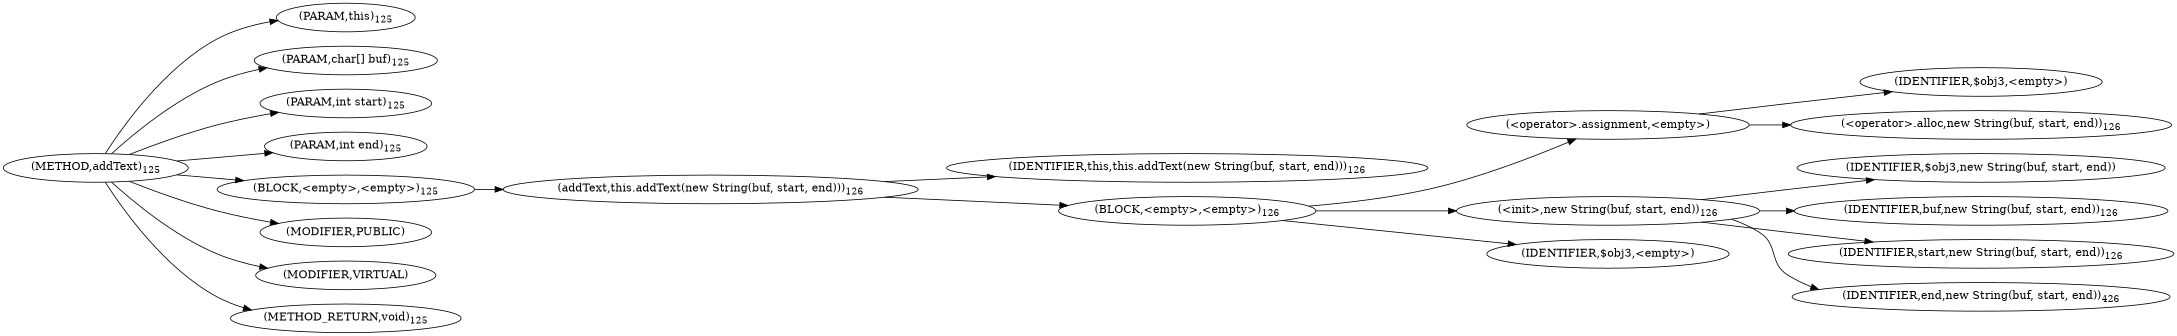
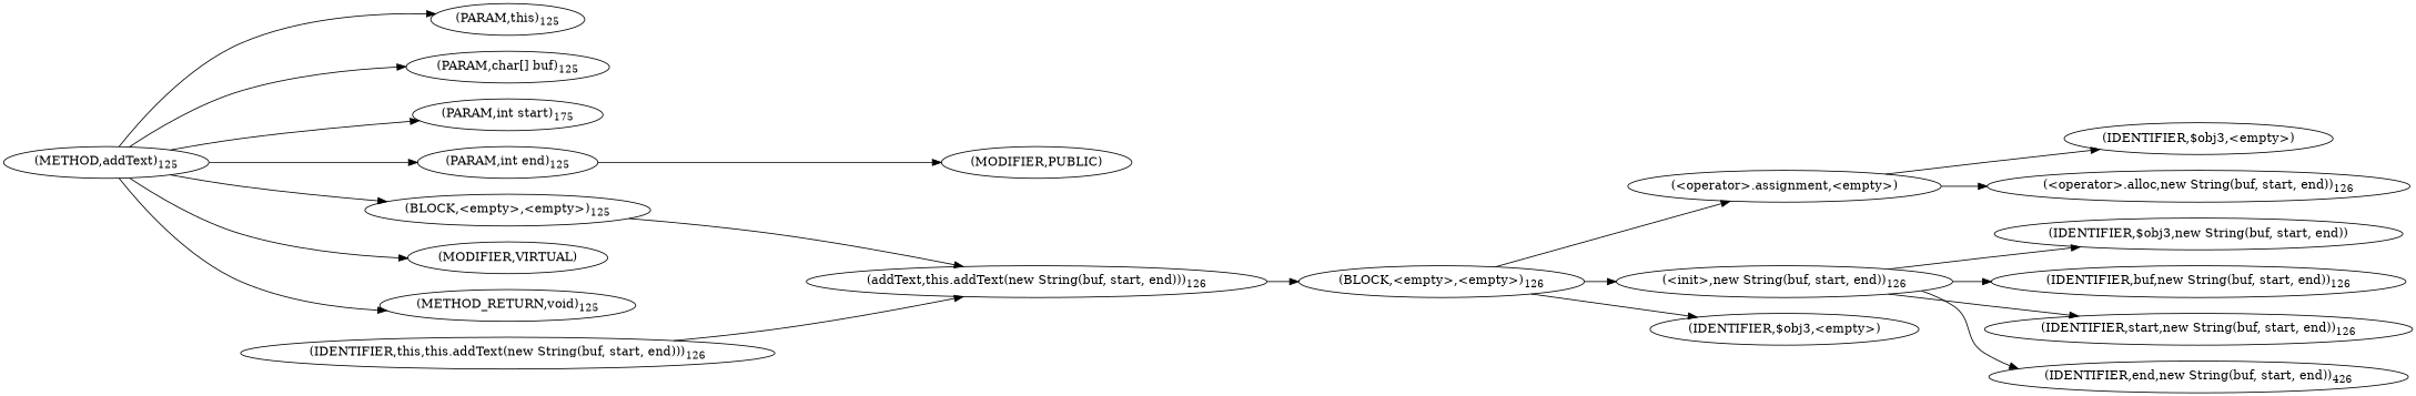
  digraph {
    rankdir=LR
    n1 [label=<(METHOD,addText)<SUB>125</SUB>>]
    n2 [label=<(PARAM,this)<SUB>125</SUB>>]
    n3 [label=<(PARAM,char[] buf)<SUB>125</SUB>>]
-   n4 [label=<(PARAM,int start)<SUB>125</SUB>>]
+   n4 [label=<(PARAM,int start)<SUB>175</SUB>>]
    n5 [label=<(PARAM,int end)<SUB>125</SUB>>]
    n6 [label=<(BLOCK,&lt;empty&gt;,&lt;empty&gt;)<SUB>125</SUB>>]
    n7 [label=<(MODIFIER,PUBLIC)>]
    n8 [label=<(MODIFIER,VIRTUAL)>]
    n9 [label=<(METHOD_RETURN,void)<SUB>125</SUB>>]
    n10 [label=<(addText,this.addText(new String(buf, start, end)))<SUB>126</SUB>>]
    n11 [label=<(IDENTIFIER,this,this.addText(new String(buf, start, end)))<SUB>126</SUB>>]
    n12 [label=<(BLOCK,&lt;empty&gt;,&lt;empty&gt;)<SUB>126</SUB>>]
    n13 [label=<(&lt;operator&gt;.assignment,&lt;empty&gt;)>]
    n14 [label=<(&lt;init&gt;,new String(buf, start, end))<SUB>126</SUB>>]
    n15 [label=<(IDENTIFIER,$obj3,&lt;empty&gt;)>]
    n16 [label=<(IDENTIFIER,$obj3,&lt;empty&gt;)>]
    n17 [label=<(&lt;operator&gt;.alloc,new String(buf, start, end))<SUB>126</SUB>>]
    n18 [label=<(IDENTIFIER,$obj3,new String(buf, start, end))>]
    n19 [label=<(IDENTIFIER,buf,new String(buf, start, end))<SUB>126</SUB>>]
    n20 [label=<(IDENTIFIER,start,new String(buf, start, end))<SUB>126</SUB>>]
    n21 [label=<(IDENTIFIER,end,new String(buf, start, end))<SUB>426</SUB>>]
    n1 -> n2
    n1 -> n3
    n1 -> n4
    n1 -> n5
    n1 -> n6
-   n1 -> n7
+   n5 -> n7
    n1 -> n8
    n1 -> n9
    n6 -> n10
-   n10 -> n11
+   n11 -> n10
    n10 -> n12
    n12 -> n13
    n12 -> n14
    n12 -> n15
    n13 -> n16
    n13 -> n17
    n14 -> n18
    n14 -> n19
    n14 -> n20
    n14 -> n21
  }
